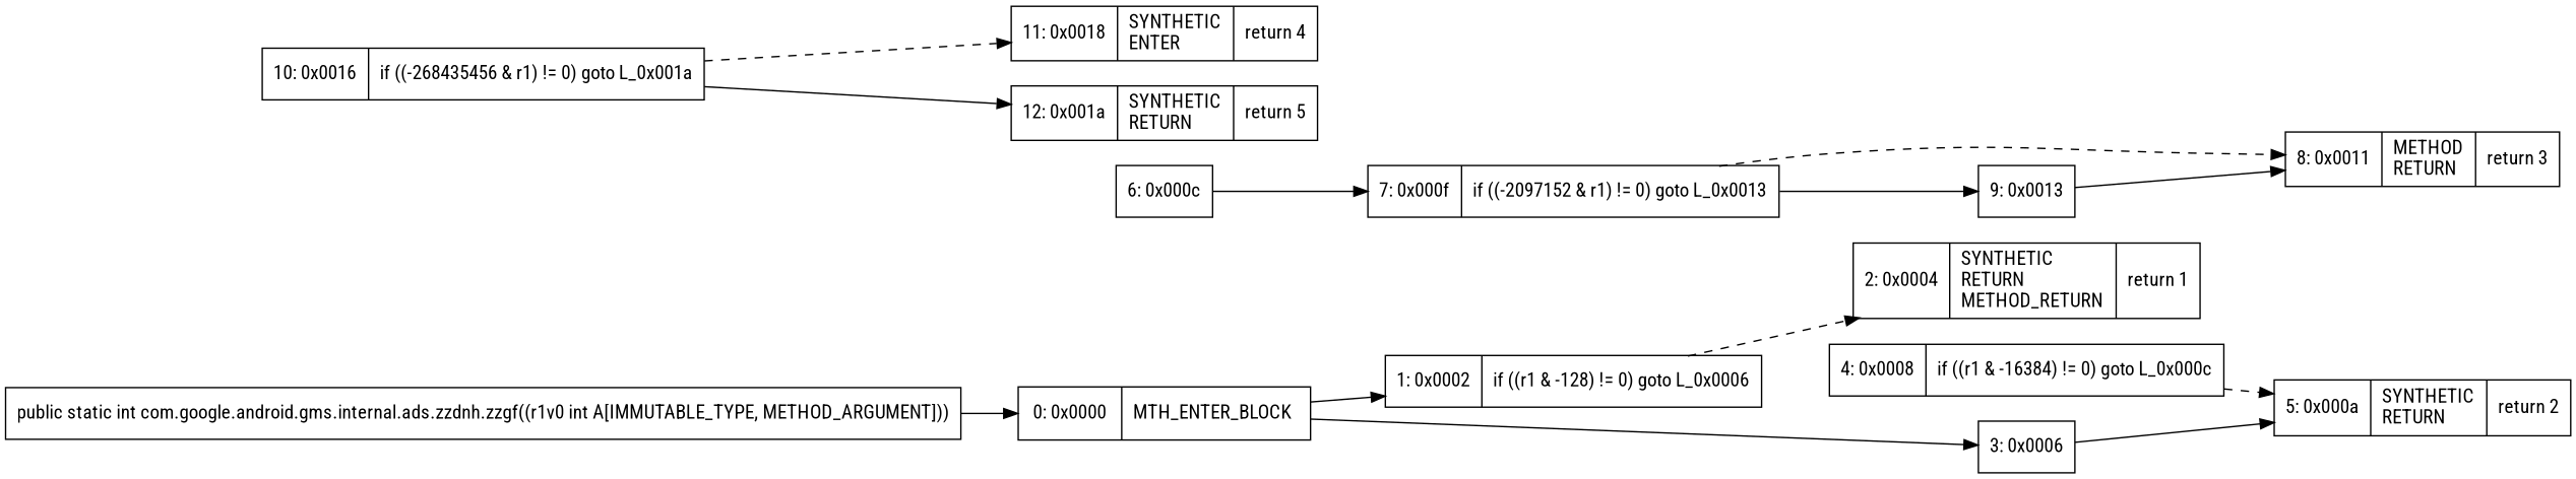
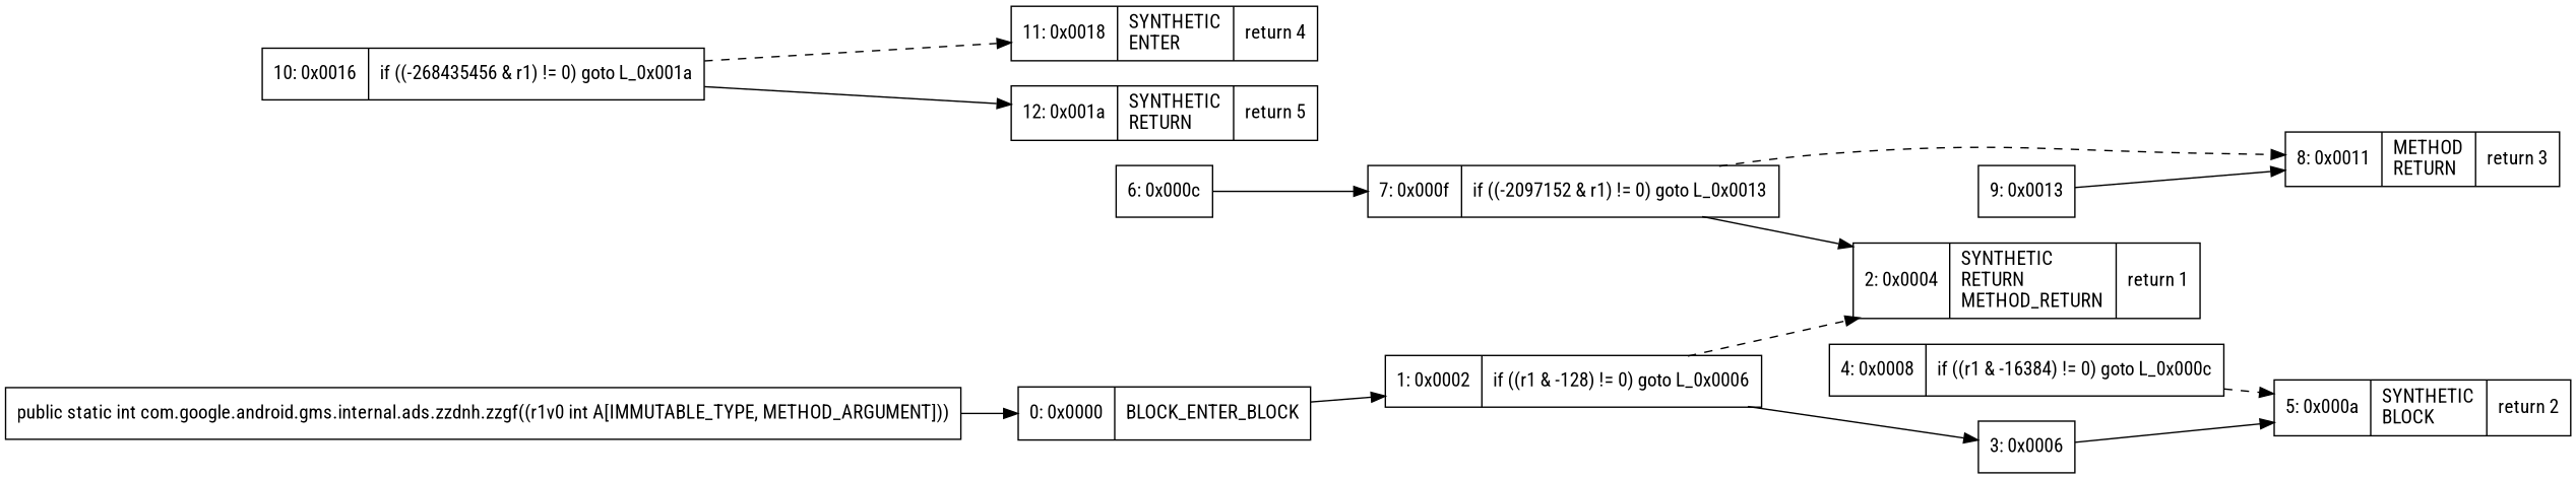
  digraph {
    fontname="Roboto Condensed"
    rankdir=LR
    node [fontname="Roboto Condensed" shape=record]
    edge [fontname="Roboto Condensed"]
-   n1 [label="{0\:\ 0x0000|MTH_ENTER_BLOCK\l}"]
+   n1 [label="{0\:\ 0x0000|BLOCK_ENTER_BLOCK\l}"]
    n2 [label="{1\:\ 0x0002|if ((r1 & \-128) != 0) goto L_0x0006\l}"]
    n3 [label="{2\:\ 0x0004|SYNTHETIC\lRETURN\lMETHOD_RETURN\l|return 1\l}"]
    n4 [label="{3\:\ 0x0006}"]
-   n5 [label="{5\:\ 0x000a|SYNTHETIC\lRETURN\l|return 2\l}"]
+   n5 [label="{5\:\ 0x000a|SYNTHETIC\lBLOCK\l|return 2\l}"]
    n6 [label="{4\:\ 0x0008|if ((r1 & \-16384) != 0) goto L_0x000c\l}"]
    n7 [label="{6\:\ 0x000c}"]
    n8 [label="{7\:\ 0x000f|if ((\-2097152 & r1) != 0) goto L_0x0013\l}"]
    n9 [label="{8\:\ 0x0011|METHOD\lRETURN\l|return 3\l}"]
    n10 [label="{9\:\ 0x0013}"]
    n11 [label="{10\:\ 0x0016|if ((\-268435456 & r1) != 0) goto L_0x001a\l}"]
    n12 [label="{11\:\ 0x0018|SYNTHETIC\lENTER\l|return 4\l}"]
    n13 [label="{12\:\ 0x001a|SYNTHETIC\lRETURN\l|return 5\l}"]
    n14 [label="{public static int com.google.android.gms.internal.ads.zzdnh.zzgf((r1v0 int A[IMMUTABLE_TYPE, METHOD_ARGUMENT])) }"]
    n1 -> n2
    n2 -> n3 [style=dashed]
-   n1 -> n4
+   n2 -> n4
    n4 -> n5
    n6 -> n5 [style=dashed]
    n7 -> n8
    n8 -> n9 [style=dashed]
-   n8 -> n10
+   n8 -> n3
    n10 -> n9
    n11 -> n12 [style=dashed]
    n11 -> n13
    n14 -> n1
  }
